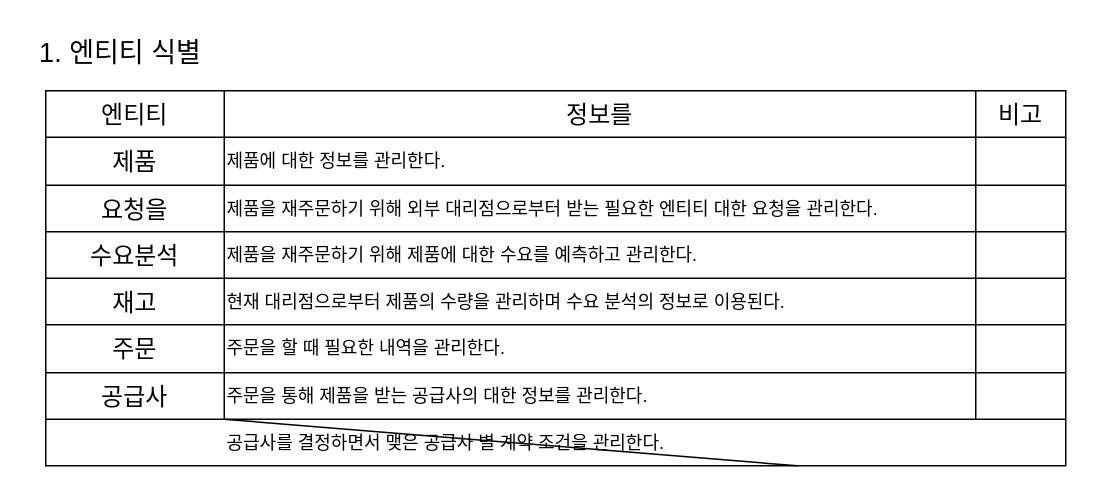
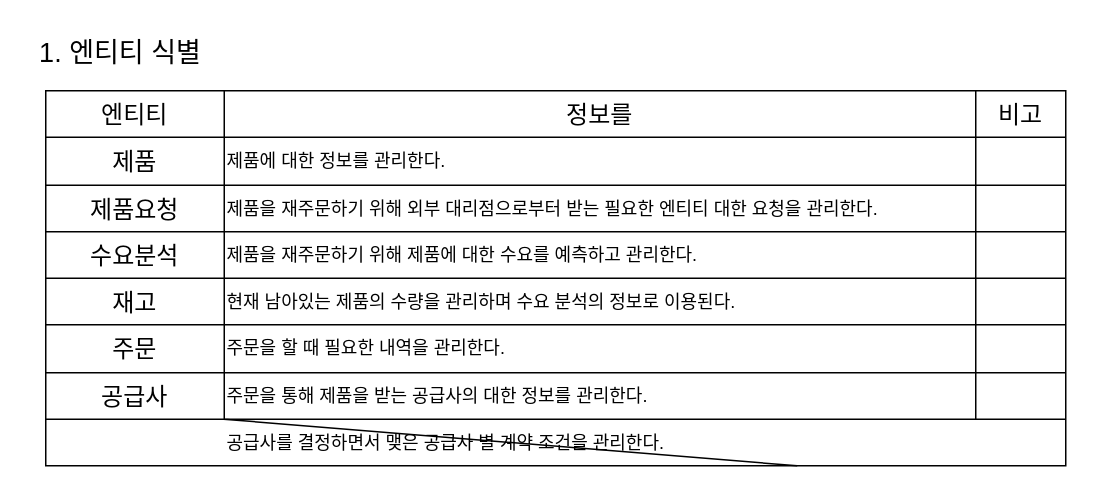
  <mxCell id="0" />
  <mxCell id="1" parent="0" />
  <mxCell id="2" value="&lt;font style=&quot;font-size: 18px&quot;&gt;1. 엔티티 식별&lt;/font&gt;" style="text;html=1;strokeColor=none;fillColor=none;align=center;verticalAlign=middle;whiteSpace=wrap;rounded=0;" vertex="1" parent="1"><mxGeometry x="20" y="20" width="120" height="30" as="geometry" /></mxCell>
  <mxCell id="3" value="" style="shape=table;startSize=0;container=1;collapsible=0;childLayout=tableLayout;fontSize=16;" vertex="1" parent="1"><mxGeometry x="30" y="60" width="680" height="250" as="geometry" /></mxCell>
  <mxCell id="4" value="" style="shape=partialRectangle;collapsible=0;dropTarget=0;pointerEvents=0;fillColor=none;top=0;left=0;bottom=0;right=0;points=[[0,0.5],[1,0.5]];portConstraint=eastwest;fontSize=16;align=center;" vertex="1" parent="3"><mxGeometry width="680" height="31" as="geometry" /></mxCell>
  <mxCell id="5" value="엔티티" style="shape=partialRectangle;html=1;whiteSpace=wrap;connectable=0;overflow=hidden;fillColor=none;top=0;left=0;bottom=0;right=0;pointerEvents=1;fontSize=16;" vertex="1" parent="4"><mxGeometry width="119" height="31" as="geometry"><mxRectangle width="119" height="31" as="alternateBounds" /></mxGeometry></mxCell>
  <mxCell id="6" value="정보를" style="shape=partialRectangle;html=1;whiteSpace=wrap;connectable=0;overflow=hidden;fillColor=none;top=0;left=0;bottom=0;right=0;pointerEvents=1;fontSize=16;align=center;" vertex="1" parent="4"><mxGeometry x="119" width="501" height="31" as="geometry"><mxRectangle width="501" height="31" as="alternateBounds" /></mxGeometry></mxCell>
  <mxCell id="7" value="비고" style="shape=partialRectangle;html=1;whiteSpace=wrap;connectable=0;overflow=hidden;fillColor=none;top=0;left=0;bottom=0;right=0;pointerEvents=1;fontSize=16;" vertex="1" parent="4"><mxGeometry x="620" width="60" height="31" as="geometry"><mxRectangle width="60" height="31" as="alternateBounds" /></mxGeometry></mxCell>
  <mxCell id="8" value="" style="shape=partialRectangle;collapsible=0;dropTarget=0;pointerEvents=0;fillColor=none;top=0;left=0;bottom=0;right=0;points=[[0,0.5],[1,0.5]];portConstraint=eastwest;fontSize=16;" vertex="1" parent="3"><mxGeometry y="31" width="680" height="32" as="geometry" /></mxCell>
  <mxCell id="9" value="제품" style="shape=partialRectangle;html=1;whiteSpace=wrap;connectable=0;overflow=hidden;fillColor=none;top=0;left=0;bottom=0;right=0;pointerEvents=1;fontSize=16;" vertex="1" parent="8"><mxGeometry width="119" height="32" as="geometry"><mxRectangle width="119" height="32" as="alternateBounds" /></mxGeometry></mxCell>
  <mxCell id="10" value="제품에 대한 정보를 관리한다." style="shape=partialRectangle;html=1;whiteSpace=wrap;connectable=0;overflow=hidden;fillColor=none;top=0;left=0;bottom=0;right=0;pointerEvents=1;fontSize=12;align=left;" vertex="1" parent="8"><mxGeometry x="119" width="501" height="32" as="geometry"><mxRectangle width="501" height="32" as="alternateBounds" /></mxGeometry></mxCell>
  <mxCell id="11" value="" style="shape=partialRectangle;html=1;whiteSpace=wrap;connectable=0;overflow=hidden;fillColor=none;top=0;left=0;bottom=0;right=0;pointerEvents=1;fontSize=16;" vertex="1" parent="8"><mxGeometry x="620" width="60" height="32" as="geometry"><mxRectangle width="60" height="32" as="alternateBounds" /></mxGeometry></mxCell>
  <mxCell id="12" value="" style="shape=partialRectangle;collapsible=0;dropTarget=0;pointerEvents=0;fillColor=none;top=0;left=0;bottom=0;right=0;points=[[0,0.5],[1,0.5]];portConstraint=eastwest;fontSize=16;" vertex="1" parent="3"><mxGeometry y="63" width="680" height="31" as="geometry" /></mxCell>
- <mxCell id="13" value="요청을" style="shape=partialRectangle;html=1;whiteSpace=wrap;connectable=0;overflow=hidden;fillColor=none;top=0;left=0;bottom=0;right=0;pointerEvents=1;fontSize=16;" vertex="1" parent="12"><mxGeometry width="119" height="31" as="geometry"><mxRectangle width="119" height="31" as="alternateBounds" /></mxGeometry></mxCell>
+ <mxCell id="13" value="제품요청" style="shape=partialRectangle;html=1;whiteSpace=wrap;connectable=0;overflow=hidden;fillColor=none;top=0;left=0;bottom=0;right=0;pointerEvents=1;fontSize=16;" vertex="1" parent="12"><mxGeometry width="119" height="31" as="geometry"><mxRectangle width="119" height="31" as="alternateBounds" /></mxGeometry></mxCell>
  <mxCell id="14" value="제품을 재주문하기 위해&amp;nbsp;외부 대리점으로부터 받는 필요한 엔티티 대한 요청을 관리한다." style="shape=partialRectangle;html=1;whiteSpace=wrap;connectable=0;overflow=hidden;fillColor=none;top=0;left=0;bottom=0;right=0;pointerEvents=1;fontSize=12;align=left;" vertex="1" parent="12"><mxGeometry x="119" width="501" height="31" as="geometry"><mxRectangle width="501" height="31" as="alternateBounds" /></mxGeometry></mxCell>
  <mxCell id="15" value="" style="shape=partialRectangle;html=1;whiteSpace=wrap;connectable=0;overflow=hidden;fillColor=none;top=0;left=0;bottom=0;right=0;pointerEvents=1;fontSize=16;" vertex="1" parent="12"><mxGeometry x="620" width="60" height="31" as="geometry"><mxRectangle width="60" height="31" as="alternateBounds" /></mxGeometry></mxCell>
  <mxCell id="16" value="" style="shape=partialRectangle;collapsible=0;dropTarget=0;pointerEvents=0;fillColor=none;top=0;left=0;bottom=0;right=0;points=[[0,0.5],[1,0.5]];portConstraint=eastwest;fontSize=16;" vertex="1" parent="3"><mxGeometry y="94" width="680" height="31" as="geometry" /></mxCell>
  <mxCell id="17" value="수요분석" style="shape=partialRectangle;html=1;whiteSpace=wrap;connectable=0;overflow=hidden;fillColor=none;top=0;left=0;bottom=0;right=0;pointerEvents=1;fontSize=16;" vertex="1" parent="16"><mxGeometry width="119" height="31" as="geometry"><mxRectangle width="119" height="31" as="alternateBounds" /></mxGeometry></mxCell>
  <mxCell id="18" value="제품을 재주문하기 위해 제품에 대한 수요를 예측하고 관리한다." style="shape=partialRectangle;html=1;whiteSpace=wrap;connectable=0;overflow=hidden;fillColor=none;top=0;left=0;bottom=0;right=0;pointerEvents=1;fontSize=12;align=left;" vertex="1" parent="16"><mxGeometry x="119" width="501" height="31" as="geometry"><mxRectangle width="501" height="31" as="alternateBounds" /></mxGeometry></mxCell>
  <mxCell id="19" value="" style="shape=partialRectangle;html=1;whiteSpace=wrap;connectable=0;overflow=hidden;fillColor=none;top=0;left=0;bottom=0;right=0;pointerEvents=1;fontSize=16;" vertex="1" parent="16"><mxGeometry x="620" width="60" height="31" as="geometry"><mxRectangle width="60" height="31" as="alternateBounds" /></mxGeometry></mxCell>
  <mxCell id="20" value="" style="shape=partialRectangle;collapsible=0;dropTarget=0;pointerEvents=0;fillColor=none;top=0;left=0;bottom=0;right=0;points=[[0,0.5],[1,0.5]];portConstraint=eastwest;fontSize=16;" vertex="1" parent="3"><mxGeometry y="125" width="680" height="31" as="geometry" /></mxCell>
  <mxCell id="21" value="재고" style="shape=partialRectangle;html=1;whiteSpace=wrap;connectable=0;overflow=hidden;fillColor=none;top=0;left=0;bottom=0;right=0;pointerEvents=1;fontSize=16;" vertex="1" parent="20"><mxGeometry width="119" height="31" as="geometry"><mxRectangle width="119" height="31" as="alternateBounds" /></mxGeometry></mxCell>
- <mxCell id="22" value="현재 대리점으로부터 제품의 수량을 관리하며 수요 분석의 정보로 이용된다." style="shape=partialRectangle;html=1;whiteSpace=wrap;connectable=0;overflow=hidden;fillColor=none;top=0;left=0;bottom=0;right=0;pointerEvents=1;fontSize=12;align=left;" vertex="1" parent="20"><mxGeometry x="119" width="501" height="31" as="geometry"><mxRectangle width="501" height="31" as="alternateBounds" /></mxGeometry></mxCell>
+ <mxCell id="22" value="현재 남아있는 제품의 수량을 관리하며 수요 분석의 정보로 이용된다." style="shape=partialRectangle;html=1;whiteSpace=wrap;connectable=0;overflow=hidden;fillColor=none;top=0;left=0;bottom=0;right=0;pointerEvents=1;fontSize=12;align=left;" vertex="1" parent="20"><mxGeometry x="119" width="501" height="31" as="geometry"><mxRectangle width="501" height="31" as="alternateBounds" /></mxGeometry></mxCell>
  <mxCell id="23" value="" style="shape=partialRectangle;html=1;whiteSpace=wrap;connectable=0;overflow=hidden;fillColor=none;top=0;left=0;bottom=0;right=0;pointerEvents=1;fontSize=16;" vertex="1" parent="20"><mxGeometry x="620" width="60" height="31" as="geometry"><mxRectangle width="60" height="31" as="alternateBounds" /></mxGeometry></mxCell>
  <mxCell id="24" value="" style="shape=partialRectangle;collapsible=0;dropTarget=0;pointerEvents=0;fillColor=none;top=0;left=0;bottom=0;right=0;points=[[0,0.5],[1,0.5]];portConstraint=eastwest;fontSize=16;" vertex="1" parent="3"><mxGeometry y="156" width="680" height="32" as="geometry" /></mxCell>
  <mxCell id="25" value="주문" style="shape=partialRectangle;html=1;whiteSpace=wrap;connectable=0;overflow=hidden;fillColor=none;top=0;left=0;bottom=0;right=0;pointerEvents=1;fontSize=16;" vertex="1" parent="24"><mxGeometry width="119" height="32" as="geometry"><mxRectangle width="119" height="32" as="alternateBounds" /></mxGeometry></mxCell>
  <mxCell id="26" value="주문을 할 때 필요한 내역을 관리한다." style="shape=partialRectangle;html=1;whiteSpace=wrap;connectable=0;overflow=hidden;fillColor=none;top=0;left=0;bottom=0;right=0;pointerEvents=1;fontSize=12;align=left;" vertex="1" parent="24"><mxGeometry x="119" width="501" height="32" as="geometry"><mxRectangle width="501" height="32" as="alternateBounds" /></mxGeometry></mxCell>
  <mxCell id="27" value="" style="shape=partialRectangle;html=1;whiteSpace=wrap;connectable=0;overflow=hidden;fillColor=none;top=0;left=0;bottom=0;right=0;pointerEvents=1;fontSize=16;" vertex="1" parent="24"><mxGeometry x="620" width="60" height="32" as="geometry"><mxRectangle width="60" height="32" as="alternateBounds" /></mxGeometry></mxCell>
  <mxCell id="28" value="" style="shape=partialRectangle;collapsible=0;dropTarget=0;pointerEvents=0;fillColor=none;top=0;left=0;bottom=0;right=0;points=[[0,0.5],[1,0.5]];portConstraint=eastwest;fontSize=16;" vertex="1" parent="3"><mxGeometry y="188" width="680" height="31" as="geometry" /></mxCell>
  <mxCell id="29" value="공급사" style="shape=partialRectangle;html=1;whiteSpace=wrap;connectable=0;overflow=hidden;fillColor=none;top=0;left=0;bottom=0;right=0;pointerEvents=1;fontSize=16;" vertex="1" parent="28"><mxGeometry width="119" height="31" as="geometry"><mxRectangle width="119" height="31" as="alternateBounds" /></mxGeometry></mxCell>
  <mxCell id="30" value="주문을 통해 제품을 받는 공급사의 대한 정보를 관리한다." style="shape=partialRectangle;html=1;whiteSpace=wrap;connectable=0;overflow=hidden;fillColor=none;top=0;left=0;bottom=0;right=0;pointerEvents=1;fontSize=12;align=left;" vertex="1" parent="28"><mxGeometry x="119" width="501" height="31" as="geometry"><mxRectangle width="501" height="31" as="alternateBounds" /></mxGeometry></mxCell>
  <mxCell id="31" value="" style="shape=partialRectangle;html=1;whiteSpace=wrap;connectable=0;overflow=hidden;fillColor=none;top=0;left=0;bottom=0;right=0;pointerEvents=1;fontSize=16;" vertex="1" parent="28"><mxGeometry x="620" width="60" height="31" as="geometry"><mxRectangle width="60" height="31" as="alternateBounds" /></mxGeometry></mxCell>
  <mxCell id="32" style="shape=partialRectangle;collapsible=0;dropTarget=0;pointerEvents=0;fillColor=none;top=0;left=0;bottom=0;right=0;points=[[0,0.5],[1,0.5]];portConstraint=eastwest;fontSize=16;" vertex="1" parent="3"><mxGeometry y="219" width="680" height="31" as="geometry" /></mxCell>
  <mxCell id="33" value="공급사를 결정하면서 맺은 공급사 별 계약 조건을 관리한다." style="shape=partialRectangle;html=1;whiteSpace=wrap;connectable=0;overflow=hidden;fillColor=none;top=0;left=0;bottom=0;right=0;pointerEvents=1;fontSize=12;align=left;" vertex="1" parent="32"><mxGeometry x="119" width="501" height="31" as="geometry"><mxRectangle width="501" height="31" as="alternateBounds" /></mxGeometry></mxCell>
  <mxCell id="34" style="shape=partialRectangle;html=1;whiteSpace=wrap;connectable=0;overflow=hidden;fillColor=none;top=0;left=0;bottom=0;right=0;pointerEvents=1;fontSize=16;" vertex="1" parent="32"><mxGeometry x="620" width="60" height="31" as="geometry"><mxRectangle width="60" height="31" as="alternateBounds" /></mxGeometry></mxCell>
